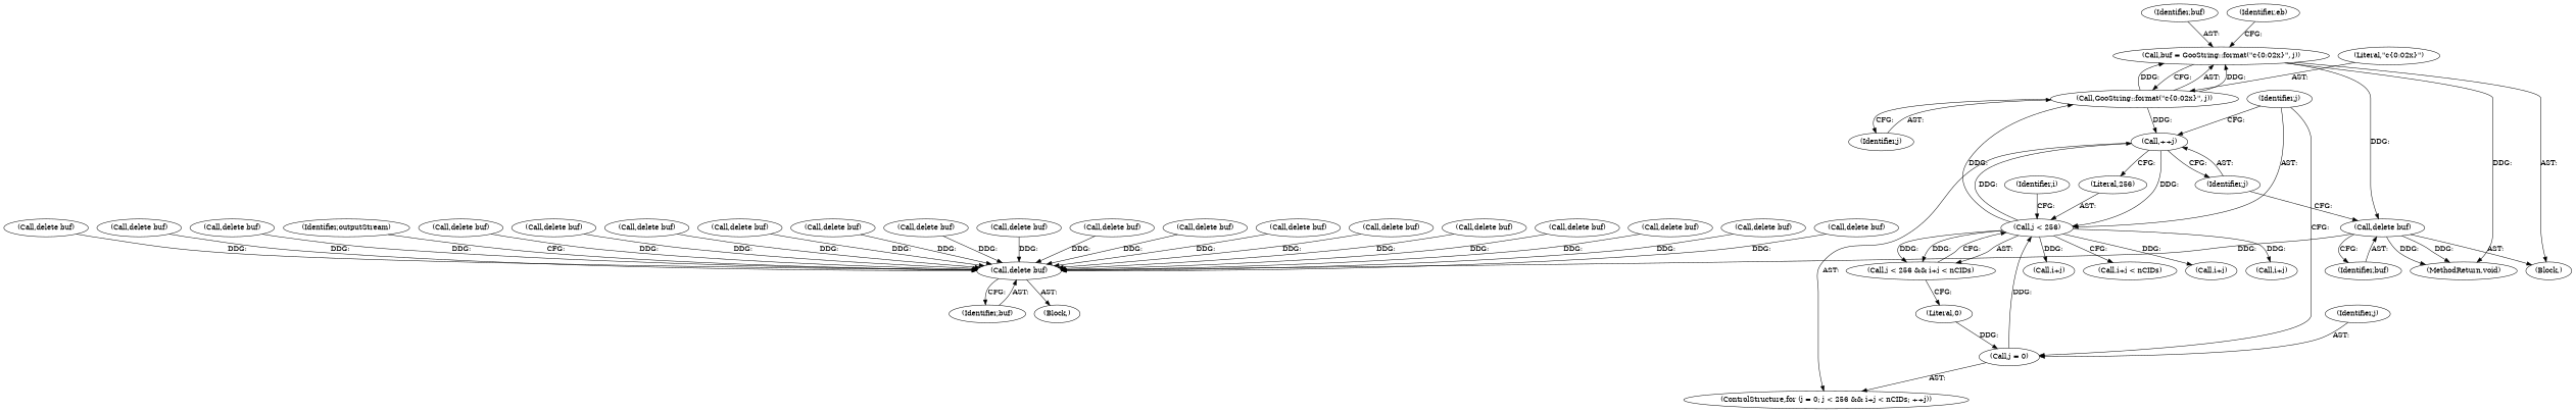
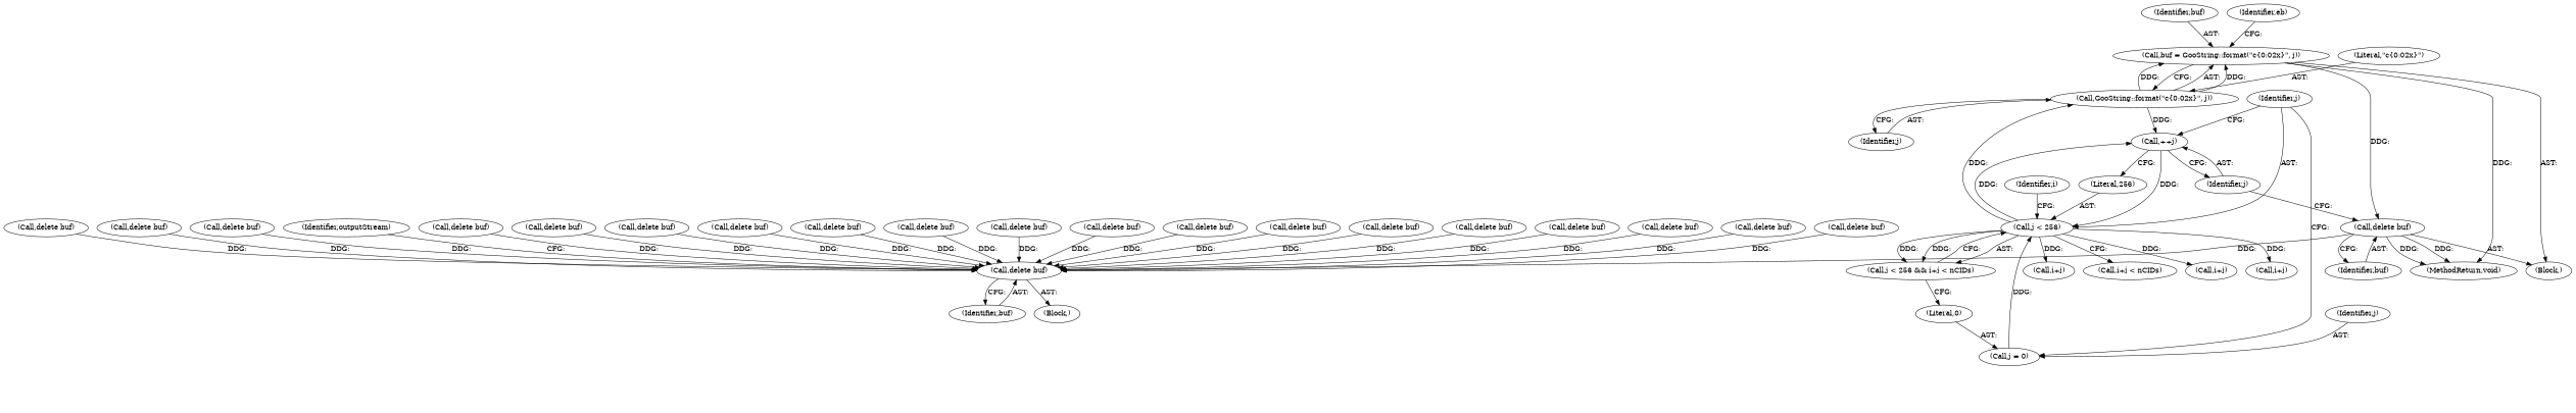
  digraph {
    n1 [label="(Call,delete buf)"]
    n2 [label="(Call,delete buf)"]
    n3 [label="(Identifier,buf)"]
    n4 [label="(Block,)"]
    n5 [label="(MethodReturn,void)"]
    n6 [label="(Identifier,buf)"]
    n7 [label="(Block,)"]
    n8 [label="(Call,buf = GooString::format(\"c{0:02x}\", j))"]
    n9 [label="(Call,GooString::format(\"c{0:02x}\", j))"]
    n10 [label="(Call,++j)"]
    n11 [label="(Identifier,j)"]
    n12 [label="(Call,j < 256)"]
    n13 [label="(Literal,256)"]
-   n14 [label="(ControlStructure,for (j = 0; j < 256 && i+j < nCIDs; ++j))"]
    n15 [label="(Identifier,j)"]
    n16 [label="(Call,i+j)"]
    n17 [label="(Call,i+j < nCIDs)"]
    n18 [label="(Call,i+j)"]
    n19 [label="(Call,i+j)"]
    n20 [label="(Call,j < 256 && i+j < nCIDs)"]
    n21 [label="(Literal,0)"]
    n22 [label="(Call,j = 0)"]
    n23 [label="(Identifier,j)"]
    n24 [label="(Identifier,buf)"]
    n25 [label="(Call,delete buf)"]
    n26 [label="(Call,delete buf)"]
    n27 [label="(Identifier,j)"]
    n28 [label="(Call,delete buf)"]
    n29 [label="(Call,delete buf)"]
    n30 [label="(Call,delete buf)"]
    n31 [label="(Identifier,eb)"]
    n32 [label="(Call,delete buf)"]
    n33 [label="(Call,delete buf)"]
    n34 [label="(Call,delete buf)"]
    n35 [label="(Call,delete buf)"]
    n36 [label="(Call,delete buf)"]
    n37 [label="(Literal,\"c{0:02x}\")"]
    n38 [label="(Call,delete buf)"]
    n39 [label="(Call,delete buf)"]
    n40 [label="(Call,delete buf)"]
    n41 [label="(Identifier,i)"]
    n42 [label="(Call,delete buf)"]
    n43 [label="(Call,delete buf)"]
    n44 [label="(Identifier,outputStream)"]
    n45 [label="(Call,delete buf)"]
    n46 [label="(Call,delete buf)"]
    n47 [label="(Call,delete buf)"]
    n48 [label="(Call,delete buf)"]
    n1 -> n2 [label="DDG: "]
    n1 -> n3 [label="CFG: "]
    n1 -> n4 [label="AST: "]
    n1 -> n5 [label="DDG: "]
    n1 -> n5 [label="DDG: "]
    n2 -> n6 [label="CFG: "]
    n2 -> n7 [label="AST: "]
    n3 -> n1 [label="AST: "]
    n6 -> n2 [label="AST: "]
    n8 -> n1 [label="DDG: "]
    n8 -> n4 [label="AST: "]
    n8 -> n5 [label="DDG: "]
    n8 -> n9 [label="CFG: "]
    n9 -> n8 [label="AST: "]
    n9 -> n8 [label="DDG: "]
    n9 -> n8 [label="DDG: "]
    n9 -> n10 [label="DDG: "]
    n9 -> n11 [label="CFG: "]
    n10 -> n12 [label="DDG: "]
    n10 -> n13 [label="CFG: "]
-   n10 -> n14 [label="AST: "]
    n10 -> n15 [label="CFG: "]
    n11 -> n9 [label="AST: "]
    n12 -> n9 [label="DDG: "]
    n12 -> n10 [label="DDG: "]
    n12 -> n16 [label="DDG: "]
    n12 -> n17 [label="CFG: "]
    n12 -> n18 [label="DDG: "]
    n12 -> n19 [label="DDG: "]
    n12 -> n20 [label="AST: "]
    n12 -> n20 [label="DDG: "]
    n12 -> n20 [label="DDG: "]
    n13 -> n12 [label="AST: "]
    n15 -> n1 [label="CFG: "]
    n15 -> n10 [label="AST: "]
    n20 -> n12 [label="CFG: "]
    n20 -> n21 [label="CFG: "]
-   n21 -> n22 [label="DDG: "]
+   n21 -> n22 [label="AST: "]
    n22 -> n12 [label="DDG: "]
-   n22 -> n14 [label="AST: "]
    n23 -> n10 [label="CFG: "]
    n23 -> n12 [label="AST: "]
    n23 -> n22 [label="CFG: "]
    n24 -> n8 [label="AST: "]
    n25 -> n2 [label="DDG: "]
    n26 -> n2 [label="DDG: "]
    n27 -> n22 [label="AST: "]
    n28 -> n2 [label="DDG: "]
    n29 -> n2 [label="DDG: "]
    n30 -> n2 [label="DDG: "]
    n31 -> n8 [label="CFG: "]
    n32 -> n2 [label="DDG: "]
    n33 -> n2 [label="DDG: "]
    n34 -> n2 [label="DDG: "]
    n35 -> n2 [label="DDG: "]
    n36 -> n2 [label="DDG: "]
    n37 -> n9 [label="AST: "]
    n38 -> n2 [label="DDG: "]
    n39 -> n2 [label="DDG: "]
    n40 -> n2 [label="DDG: "]
    n41 -> n12 [label="CFG: "]
    n42 -> n2 [label="DDG: "]
    n43 -> n2 [label="DDG: "]
    n44 -> n2 [label="CFG: "]
    n45 -> n2 [label="DDG: "]
    n46 -> n2 [label="DDG: "]
    n47 -> n2 [label="DDG: "]
    n48 -> n2 [label="DDG: "]
  }
